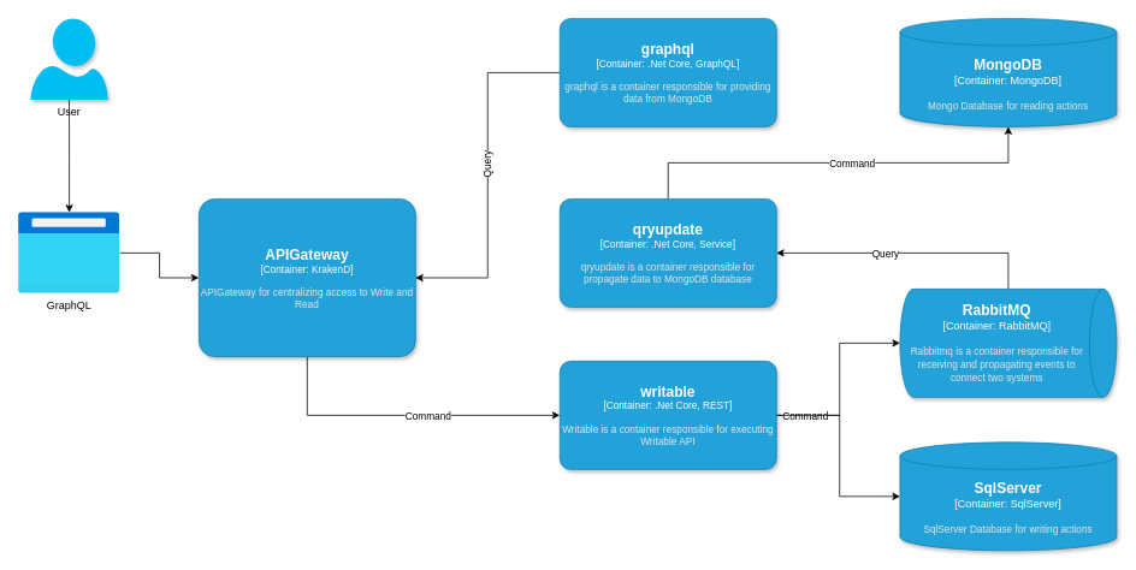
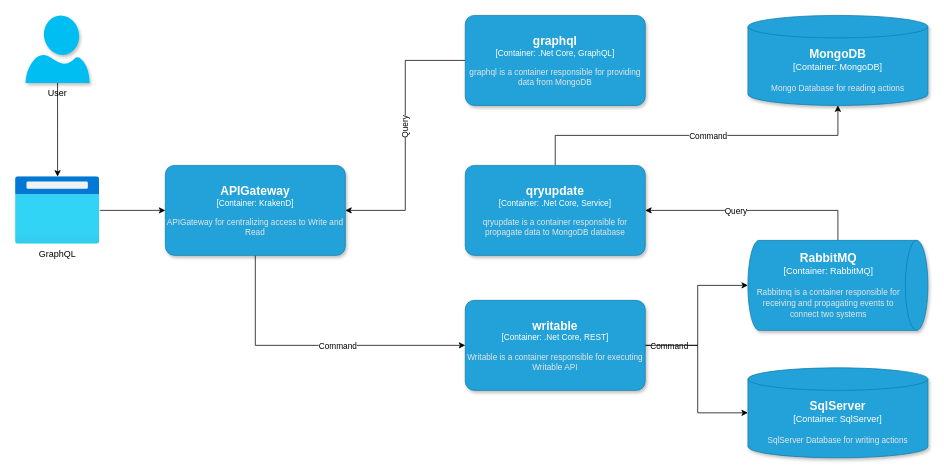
  <mxCell id="0" />
  <mxCell id="1" parent="0" />
  <mxCell id="2" value="&lt;font style=&quot;font-size: 16px&quot;&gt;&lt;b&gt;MongoDB&lt;/b&gt;&lt;/font&gt;&lt;div&gt;[Container:&amp;nbsp;MongoDB]&lt;/div&gt;&lt;br&gt;&lt;div&gt;&lt;font style=&quot;font-size: 11px&quot;&gt;&lt;font color=&quot;#E6E6E6&quot;&gt;Mongo Database for reading actions&lt;/font&gt;&lt;/div&gt;" style="shape=cylinder3;size=15;whiteSpace=wrap;html=1;boundedLbl=1;rounded=0;labelBackgroundColor=none;fillColor=#23A2D9;fontSize=12;fontColor=#ffffff;align=center;strokeColor=#0E7DAD;metaEdit=1;points=[[0.5,0,0],[1,0.25,0],[1,0.5,0],[1,0.75,0],[0.5,1,0],[0,0.75,0],[0,0.5,0],[0,0.25,0]];resizable=0;shadow=1;" vertex="1" parent="1"><mxGeometry x="997" y="20" width="240" height="120" as="geometry" /></mxCell>
  <mxCell id="3" value="&lt;font style=&quot;font-size: 16px&quot;&gt;&lt;b&gt;SqlServer&lt;/b&gt;&lt;/font&gt;&lt;div&gt;[Container:&amp;nbsp;SqlServer]&lt;/div&gt;&lt;br&gt;&lt;div&gt;&lt;font style=&quot;font-size: 11px&quot;&gt;&lt;font color=&quot;#E6E6E6&quot;&gt;SqlServer Database for writing actions&lt;/font&gt;&lt;/div&gt;" style="shape=cylinder3;size=15;whiteSpace=wrap;html=1;boundedLbl=1;rounded=0;labelBackgroundColor=none;fillColor=#23A2D9;fontSize=12;fontColor=#ffffff;align=center;strokeColor=#0E7DAD;metaEdit=1;points=[[0.5,0,0],[1,0.25,0],[1,0.5,0],[1,0.75,0],[0.5,1,0],[0,0.75,0],[0,0.5,0],[0,0.25,0]];resizable=0;shadow=1;" vertex="1" parent="1"><mxGeometry x="997" y="490" width="240" height="120" as="geometry" /></mxCell>
  <mxCell id="4" style="edgeStyle=orthogonalEdgeStyle;rounded=0;orthogonalLoop=1;jettySize=auto;html=1;exitX=0.5;exitY=0;exitDx=0;exitDy=0;exitPerimeter=0;" edge="1" parent="1" source="6" target="2"><mxGeometry relative="1" as="geometry" /></mxCell>
  <mxCell id="5" value="Command" style="edgeLabel;html=1;align=center;verticalAlign=middle;resizable=0;points=[];" vertex="1" connectable="0" parent="4"><mxGeometry x="0.064" relative="1" as="geometry"><mxPoint as="offset" /></mxGeometry></mxCell>
  <mxCell id="6" value="&lt;font style=&quot;font-size: 16px&quot;&gt;&lt;b&gt;qryupdate&lt;/b&gt;&lt;/font&gt;&lt;div&gt;[Container: .Net Core, Service]&lt;/div&gt;&lt;br&gt;&lt;div&gt;&lt;font style=&quot;font-size: 11px&quot;&gt;&lt;font color=&quot;#E6E6E6&quot;&gt;qryupdate is a container responsible for propagate data to MongoDB database&lt;/font&gt;&lt;/div&gt;" style="rounded=1;whiteSpace=wrap;html=1;fontSize=11;labelBackgroundColor=none;fillColor=#23A2D9;fontColor=#ffffff;align=center;arcSize=10;strokeColor=#0E7DAD;metaEdit=1;resizable=0;points=[[0.25,0,0],[0.5,0,0],[0.75,0,0],[1,0.25,0],[1,0.5,0],[1,0.75,0],[0.75,1,0],[0.5,1,0],[0.25,1,0],[0,0.75,0],[0,0.5,0],[0,0.25,0]];shadow=1;" vertex="1" parent="1"><mxGeometry x="620" y="220" width="240" height="120" as="geometry" /></mxCell>
  <mxCell id="7" style="edgeStyle=orthogonalEdgeStyle;rounded=0;orthogonalLoop=1;jettySize=auto;html=1;entryX=0.5;entryY=1;entryDx=0;entryDy=0;entryPerimeter=0;" edge="1" parent="1" source="10" target="16"><mxGeometry relative="1" as="geometry"><Array as="points"><mxPoint x="930" y="460" /><mxPoint x="930" y="380" /><mxPoint x="990" y="380" /></Array></mxGeometry></mxCell>
  <mxCell id="8" value="Command" style="edgeLabel;html=1;align=center;verticalAlign=middle;resizable=0;points=[];" vertex="1" connectable="0" parent="7"><mxGeometry x="-0.544" relative="1" as="geometry"><mxPoint x="-18" as="offset" /></mxGeometry></mxCell>
  <mxCell id="9" style="edgeStyle=orthogonalEdgeStyle;rounded=0;orthogonalLoop=1;jettySize=auto;html=1;entryX=0;entryY=0.5;entryDx=0;entryDy=0;entryPerimeter=0;" edge="1" parent="1" source="10" target="3"><mxGeometry relative="1" as="geometry"><Array as="points"><mxPoint x="930" y="460" /><mxPoint x="930" y="550" /></Array></mxGeometry></mxCell>
  <mxCell id="10" value="&lt;font style=&quot;font-size: 16px&quot;&gt;&lt;b&gt;writable&lt;/b&gt;&lt;/font&gt;&lt;div&gt;[Container: .Net Core, REST]&lt;/div&gt;&lt;br&gt;&lt;div&gt;&lt;font style=&quot;font-size: 11px&quot;&gt;&lt;font color=&quot;#E6E6E6&quot;&gt;Writable is a container responsible for executing Writable API&lt;/font&gt;&lt;/div&gt;" style="rounded=1;whiteSpace=wrap;html=1;fontSize=11;labelBackgroundColor=none;fillColor=#23A2D9;fontColor=#ffffff;align=center;arcSize=10;strokeColor=#0E7DAD;metaEdit=1;resizable=0;points=[[0.25,0,0],[0.5,0,0],[0.75,0,0],[1,0.25,0],[1,0.5,0],[1,0.75,0],[0.75,1,0],[0.5,1,0],[0.25,1,0],[0,0.75,0],[0,0.5,0],[0,0.25,0]];shadow=1;" vertex="1" parent="1"><mxGeometry x="620" y="400" width="240" height="120" as="geometry" /></mxCell>
  <mxCell id="11" style="edgeStyle=orthogonalEdgeStyle;rounded=0;orthogonalLoop=1;jettySize=auto;html=1;entryX=1;entryY=0.5;entryDx=0;entryDy=0;entryPerimeter=0;" edge="1" parent="1" source="13" target="19"><mxGeometry relative="1" as="geometry" /></mxCell>
  <mxCell id="12" value="Query" style="edgeLabel;html=1;align=center;verticalAlign=middle;resizable=0;points=[];rotation=-90;" vertex="1" connectable="0" parent="11"><mxGeometry x="-0.056" y="-1" relative="1" as="geometry"><mxPoint as="offset" /></mxGeometry></mxCell>
  <mxCell id="13" value="&lt;font style=&quot;font-size: 16px&quot;&gt;&lt;b&gt;graphql&lt;/b&gt;&lt;/font&gt;&lt;div&gt;[Container: .Net Core, GraphQL]&lt;/div&gt;&lt;br&gt;&lt;div&gt;&lt;font style=&quot;font-size: 11px&quot;&gt;&lt;font color=&quot;#E6E6E6&quot;&gt;graphql is a container responsible for providing data from MongoDB&lt;/font&gt;&lt;/div&gt;" style="rounded=1;whiteSpace=wrap;html=1;fontSize=11;labelBackgroundColor=none;fillColor=#23A2D9;fontColor=#ffffff;align=center;arcSize=10;strokeColor=#0E7DAD;metaEdit=1;resizable=0;points=[[0.25,0,0],[0.5,0,0],[0.75,0,0],[1,0.25,0],[1,0.5,0],[1,0.75,0],[0.75,1,0],[0.5,1,0],[0.25,1,0],[0,0.75,0],[0,0.5,0],[0,0.25,0]];shadow=1;" vertex="1" parent="1"><mxGeometry x="620" y="20" width="240" height="120" as="geometry" /></mxCell>
  <mxCell id="14" style="edgeStyle=orthogonalEdgeStyle;rounded=0;orthogonalLoop=1;jettySize=auto;html=1;entryX=1;entryY=0.5;entryDx=0;entryDy=0;entryPerimeter=0;exitX=0;exitY=0.5;exitDx=0;exitDy=0;exitPerimeter=0;" edge="1" parent="1" source="16" target="6"><mxGeometry relative="1" as="geometry" /></mxCell>
  <mxCell id="15" value="Query" style="edgeLabel;html=1;align=center;verticalAlign=middle;resizable=0;points=[];" vertex="1" connectable="0" parent="14"><mxGeometry x="0.347" relative="1" as="geometry"><mxPoint x="23" as="offset" /></mxGeometry></mxCell>
  <mxCell id="16" value="&lt;font style=&quot;font-size: 16px&quot;&gt;&lt;b&gt;RabbitMQ&lt;/b&gt;&lt;/font&gt;&lt;div&gt;[Container:&amp;nbsp;RabbitMQ]&lt;/div&gt;&lt;br&gt;&lt;div&gt;&lt;font style=&quot;font-size: 11px&quot;&gt;&lt;font color=&quot;#E6E6E6&quot;&gt;Rabbitmq is a container responsible for receiving and propagating events to connect two systems&lt;/font&gt;&lt;/div&gt;" style="shape=cylinder3;size=15;direction=south;whiteSpace=wrap;html=1;boundedLbl=1;rounded=0;labelBackgroundColor=none;fillColor=#23A2D9;fontSize=12;fontColor=#ffffff;align=center;strokeColor=#0E7DAD;metaEdit=1;points=[[0.5,0,0],[1,0.25,0],[1,0.5,0],[1,0.75,0],[0.5,1,0],[0,0.75,0],[0,0.5,0],[0,0.25,0]];resizable=0;shadow=1;" vertex="1" parent="1"><mxGeometry x="997" y="320" width="240" height="120" as="geometry" /></mxCell>
  <mxCell id="17" style="edgeStyle=orthogonalEdgeStyle;rounded=0;orthogonalLoop=1;jettySize=auto;html=1;entryX=0;entryY=0.5;entryDx=0;entryDy=0;entryPerimeter=0;exitX=0.5;exitY=1;exitDx=0;exitDy=0;exitPerimeter=0;" edge="1" parent="1" source="19" target="10"><mxGeometry relative="1" as="geometry" /></mxCell>
  <mxCell id="18" value="Command" style="edgeLabel;html=1;align=center;verticalAlign=middle;resizable=0;points=[];" vertex="1" connectable="0" parent="17"><mxGeometry x="0.145" y="-1" relative="1" as="geometry"><mxPoint as="offset" /></mxGeometry></mxCell>
- <mxCell id="19" value="&lt;font style=&quot;font-size: 16px&quot;&gt;&lt;b&gt;APIGateway&lt;/b&gt;&lt;/font&gt;&lt;div&gt;[Container: KrakenD]&lt;/div&gt;&lt;br&gt;&lt;div&gt;&lt;font style=&quot;font-size: 11px&quot;&gt;&lt;font color=&quot;#E6E6E6&quot;&gt;APIGateway for centralizing access to Write and Read &lt;/font&gt;&lt;/div&gt;" style="rounded=1;whiteSpace=wrap;html=1;fontSize=11;labelBackgroundColor=none;fillColor=#23A2D9;fontColor=#ffffff;align=center;arcSize=10;strokeColor=#0E7DAD;metaEdit=1;resizable=0;points=[[0.25,0,0],[0.5,0,0],[0.75,0,0],[1,0.25,0],[1,0.5,0],[1,0.75,0],[0.75,1,0],[0.5,1,0],[0.25,1,0],[0,0.75,0],[0,0.5,0],[0,0.25,0]];shadow=1;" vertex="1" parent="1"><mxGeometry x="220" y="220" width="240" height="175" as="geometry" /></mxCell>
+ <mxCell id="19" value="&lt;font style=&quot;font-size: 16px&quot;&gt;&lt;b&gt;APIGateway&lt;/b&gt;&lt;/font&gt;&lt;div&gt;[Container: KrakenD]&lt;/div&gt;&lt;br&gt;&lt;div&gt;&lt;font style=&quot;font-size: 11px&quot;&gt;&lt;font color=&quot;#E6E6E6&quot;&gt;APIGateway for centralizing access to Write and Read &lt;/font&gt;&lt;/div&gt;" style="rounded=1;whiteSpace=wrap;html=1;fontSize=11;labelBackgroundColor=none;fillColor=#23A2D9;fontColor=#ffffff;align=center;arcSize=10;strokeColor=#0E7DAD;metaEdit=1;resizable=0;points=[[0.25,0,0],[0.5,0,0],[0.75,0,0],[1,0.25,0],[1,0.5,0],[1,0.75,0],[0.75,1,0],[0.5,1,0],[0.25,1,0],[0,0.75,0],[0,0.5,0],[0,0.25,0]];shadow=1;" vertex="1" parent="1"><mxGeometry y="220" width="240" height="120" as="geometry" x="220" /></mxCell>
  <mxCell id="20" style="edgeStyle=orthogonalEdgeStyle;rounded=0;orthogonalLoop=1;jettySize=auto;html=1;" edge="1" parent="1" source="21" target="19"><mxGeometry relative="1" as="geometry" /></mxCell>
  <mxCell id="21" value="GraphQL" style="aspect=fixed;html=1;points=[];align=center;image;fontSize=12;image=img/lib/azure2/general/Browser.svg;sketch=0;" vertex="1" parent="1"><mxGeometry x="20" y="235" width="112.5" height="90" as="geometry" /></mxCell>
  <mxCell id="22" style="edgeStyle=orthogonalEdgeStyle;rounded=0;orthogonalLoop=1;jettySize=auto;html=1;exitX=0.5;exitY=1;exitDx=0;exitDy=0;exitPerimeter=0;" edge="1" parent="1" source="23" target="21"><mxGeometry relative="1" as="geometry"><mxPoint x="76.333" y="390" as="sourcePoint" /></mxGeometry></mxCell>
  <mxCell id="23" value="User" style="verticalLabelPosition=bottom;html=1;verticalAlign=top;align=center;strokeColor=none;fillColor=#00BEF2;shape=mxgraph.azure.user;shadow=1;sketch=0;" vertex="1" parent="1"><mxGeometry x="33.5" y="20" width="85.5" height="90" as="geometry" /></mxCell>
